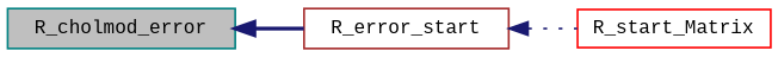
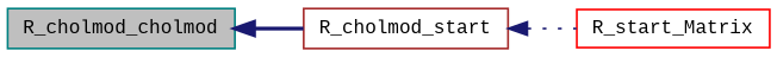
  digraph {
    fontname="Liberation Mono"
    rankdir=LR
    node [fillcolor=white fontname="Liberation Mono" fontsize=10 shape=record style=filled]
    edge [color=midnightblue dir=back fontname="Liberation Mono" fontsize=10 labelfontname=FreeSans labelfontsize=10]
-   n1 [color=teal fillcolor=grey75 fontcolor=black height=0.2 label=R_cholmod_error width=0.4]
-   n2 [color=brown height=0.2 label=R_error_start width=0.4]
+   n1 [color=teal fillcolor=grey75 fontcolor=black height=0.2 label=R_cholmod_cholmod width=0.4]
+   n2 [color=brown height=0.2 label=R_cholmod_start width=0.4]
    n3 [color=red height=0.2 label=R_start_Matrix width=0.4]
    n1 -> n2 [style=bold]
    n2 -> n3 [style=dotted]
  }
